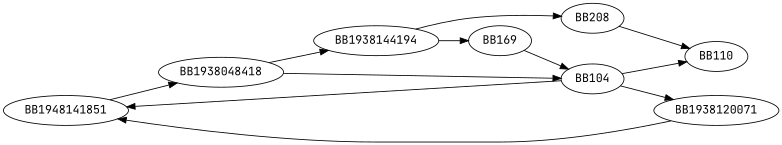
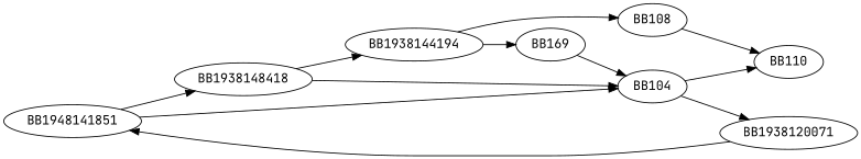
  digraph {
    fontname="JetBrains Mono"
    rankdir=LR
    node [fontname="JetBrains Mono"]
    edge [fontname="JetBrains Mono"]
    n1 [label=BB1948141851]
    BB1938120071
    BB104
    BB110
-   BB1938148418 [label=BB1938048418]
+   BB1938148418
    BB1938144194
-   BB108 [label=BB208]
+   BB108
    n8 [label=BB169]
-   BB104 -> n1
+   n1 -> BB104
    n1 -> BB1938148418
    BB1938120071 -> n1
    BB104 -> BB1938120071
    BB104 -> BB110
    BB1938148418 -> BB104
    BB1938148418 -> BB1938144194
    BB1938144194 -> BB108
    BB1938144194 -> n8
    BB108 -> BB110
    n8 -> BB104
  }
